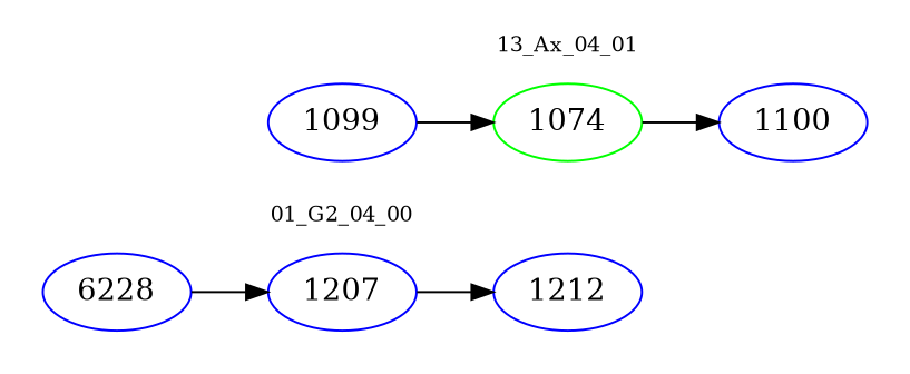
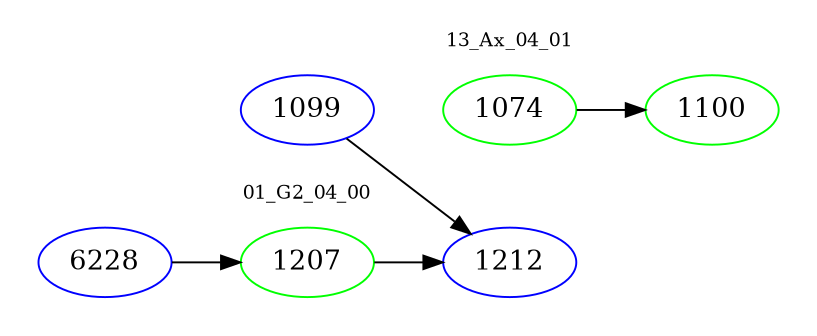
  digraph {
    rankdir=LR
    node [color=blue]
    edge [color=black]
    n1 [label=1099]
    n2 [color=green label=1074]
-   n3 [label=1100]
+   n3 [color=green label=1100]
    n4 [label=6228]
-   n5 [label=1207]
+   n5 [color=green label=1207]
    n6 [label=1212]
    subgraph cluster_1 {
      color=white
      fontsize=10
      label="13_Ax_04_01"
      n1
      n2
      n3
    }
    subgraph cluster_2 {
      color=white
      fontsize=10
      label="01_G2_04_00"
      n4
      n5
      n6
    }
-   n1 -> n2
+   n1 -> n6
    n2 -> n3
    n4 -> n5
    n5 -> n6
  }
